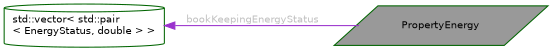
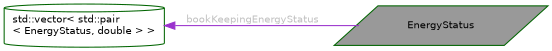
  digraph {
    rankdir=LR
    node [color=darkgreen fontname=Helvetica fontsize=10 style=filled]
-   n1 [fillcolor=grey60 fontcolor=black height=0.2 label=PropertyEnergy shape=parallelogram width=0.4]
+   n1 [fillcolor=grey60 fontcolor=black height=0.2 label=EnergyStatus shape=parallelogram width=0.4]
    n2 [fillcolor=white height=0.2 label="std::vector\< std::pair\l\< EnergyStatus, double \> \>" shape=cylinder width=0.4]
    n2 -> n1 [color=darkorchid3 dir=back fontcolor=grey fontname=Helvetica fontsize=10 label=" bookKeepingEnergyStatus" labelfontname=Helvetica labelfontsize=10 style=solid]
  }
